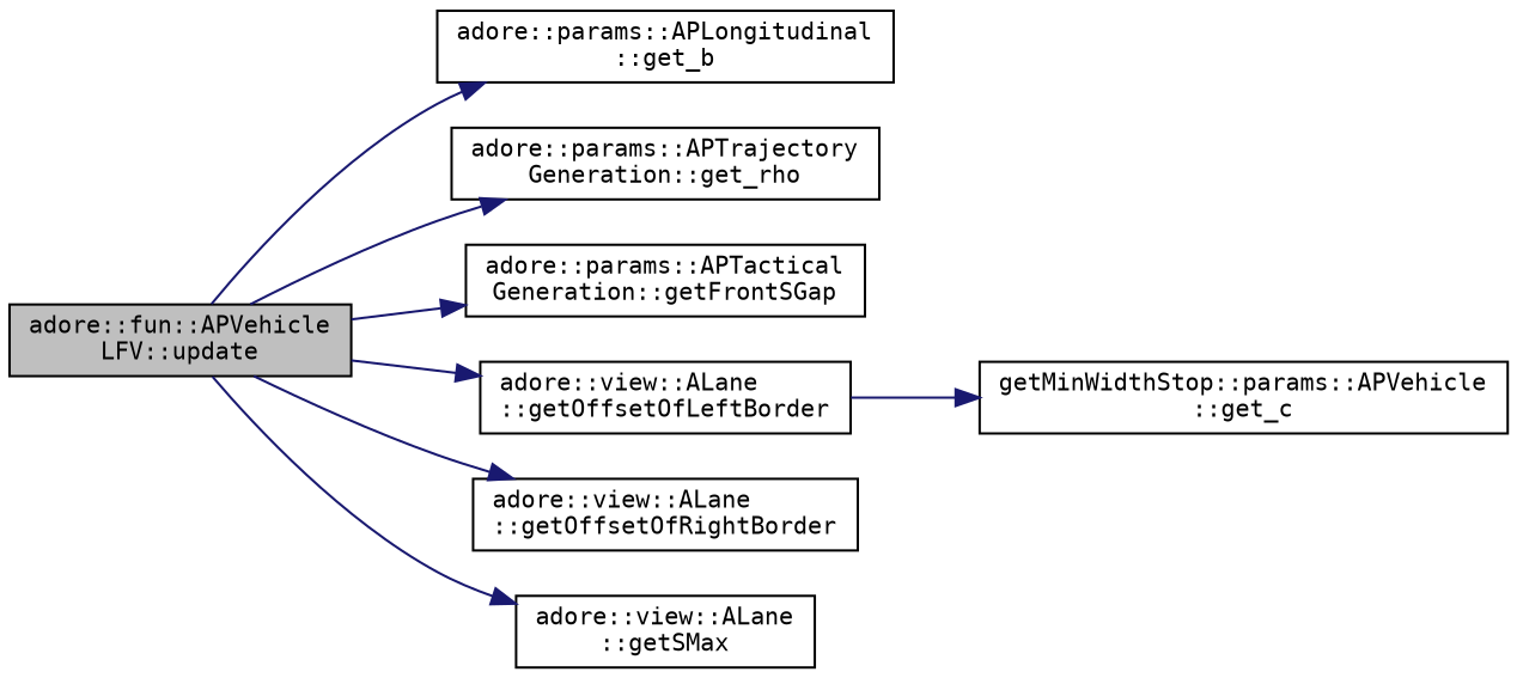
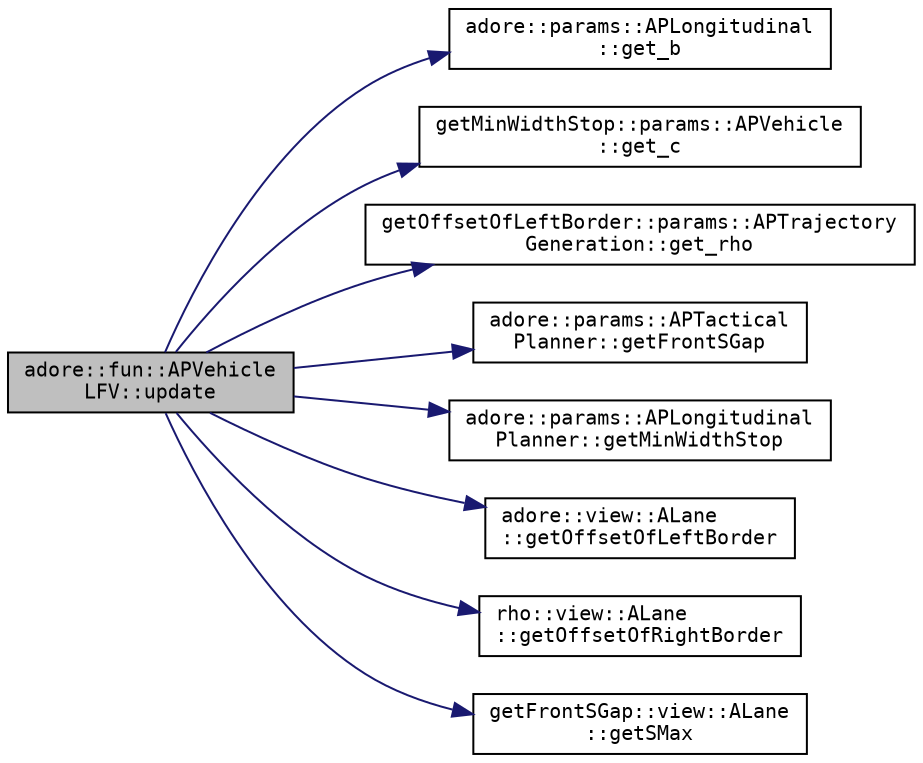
  digraph {
    fontname="DejaVu Sans Mono"
    rankdir=LR
    node [color=black fillcolor=white fontname="DejaVu Sans Mono" fontsize=10 shape=record style=filled]
    edge [color=midnightblue fontname="DejaVu Sans Mono" fontsize=10 labelfontname=Helvetica labelfontsize=10 style=solid]
    n1 [fillcolor=grey75 fontcolor=black height=0.2 label="adore::fun::APVehicle\lLFV::update" width=0.4]
    n2 [height=0.2 label="adore::params::APLongitudinal\l::get_b" width=0.4]
    n3 [height=0.2 label="getMinWidthStop::params::APVehicle\l::get_c" width=0.4]
-   n4 [height=0.2 label="adore::params::APTrajectory\lGeneration::get_rho" width=0.4]
-   n5 [height=0.2 label="adore::params::APTactical\lGeneration::getFrontSGap" width=0.4]
+   n4 [height=0.2 label="getOffsetOfLeftBorder::params::APTrajectory\lGeneration::get_rho" width=0.4]
+   n5 [height=0.2 label="adore::params::APTactical\lPlanner::getFrontSGap" width=0.4]
+   n6 [height=0.2 label="adore::params::APLongitudinal\lPlanner::getMinWidthStop" width=0.4]
    n7 [height=0.2 label="adore::view::ALane\l::getOffsetOfLeftBorder" width=0.4]
-   n8 [height=0.2 label="adore::view::ALane\l::getOffsetOfRightBorder" width=0.4]
-   n9 [height=0.2 label="adore::view::ALane\l::getSMax" width=0.4]
+   n8 [height=0.2 label="rho::view::ALane\l::getOffsetOfRightBorder" width=0.4]
+   n9 [height=0.2 label="getFrontSGap::view::ALane\l::getSMax" width=0.4]
    n1 -> n2
-   n7 -> n3
+   n1 -> n3
    n1 -> n4
    n1 -> n5
+   n1 -> n6
    n1 -> n7
    n1 -> n8
    n1 -> n9
  }
